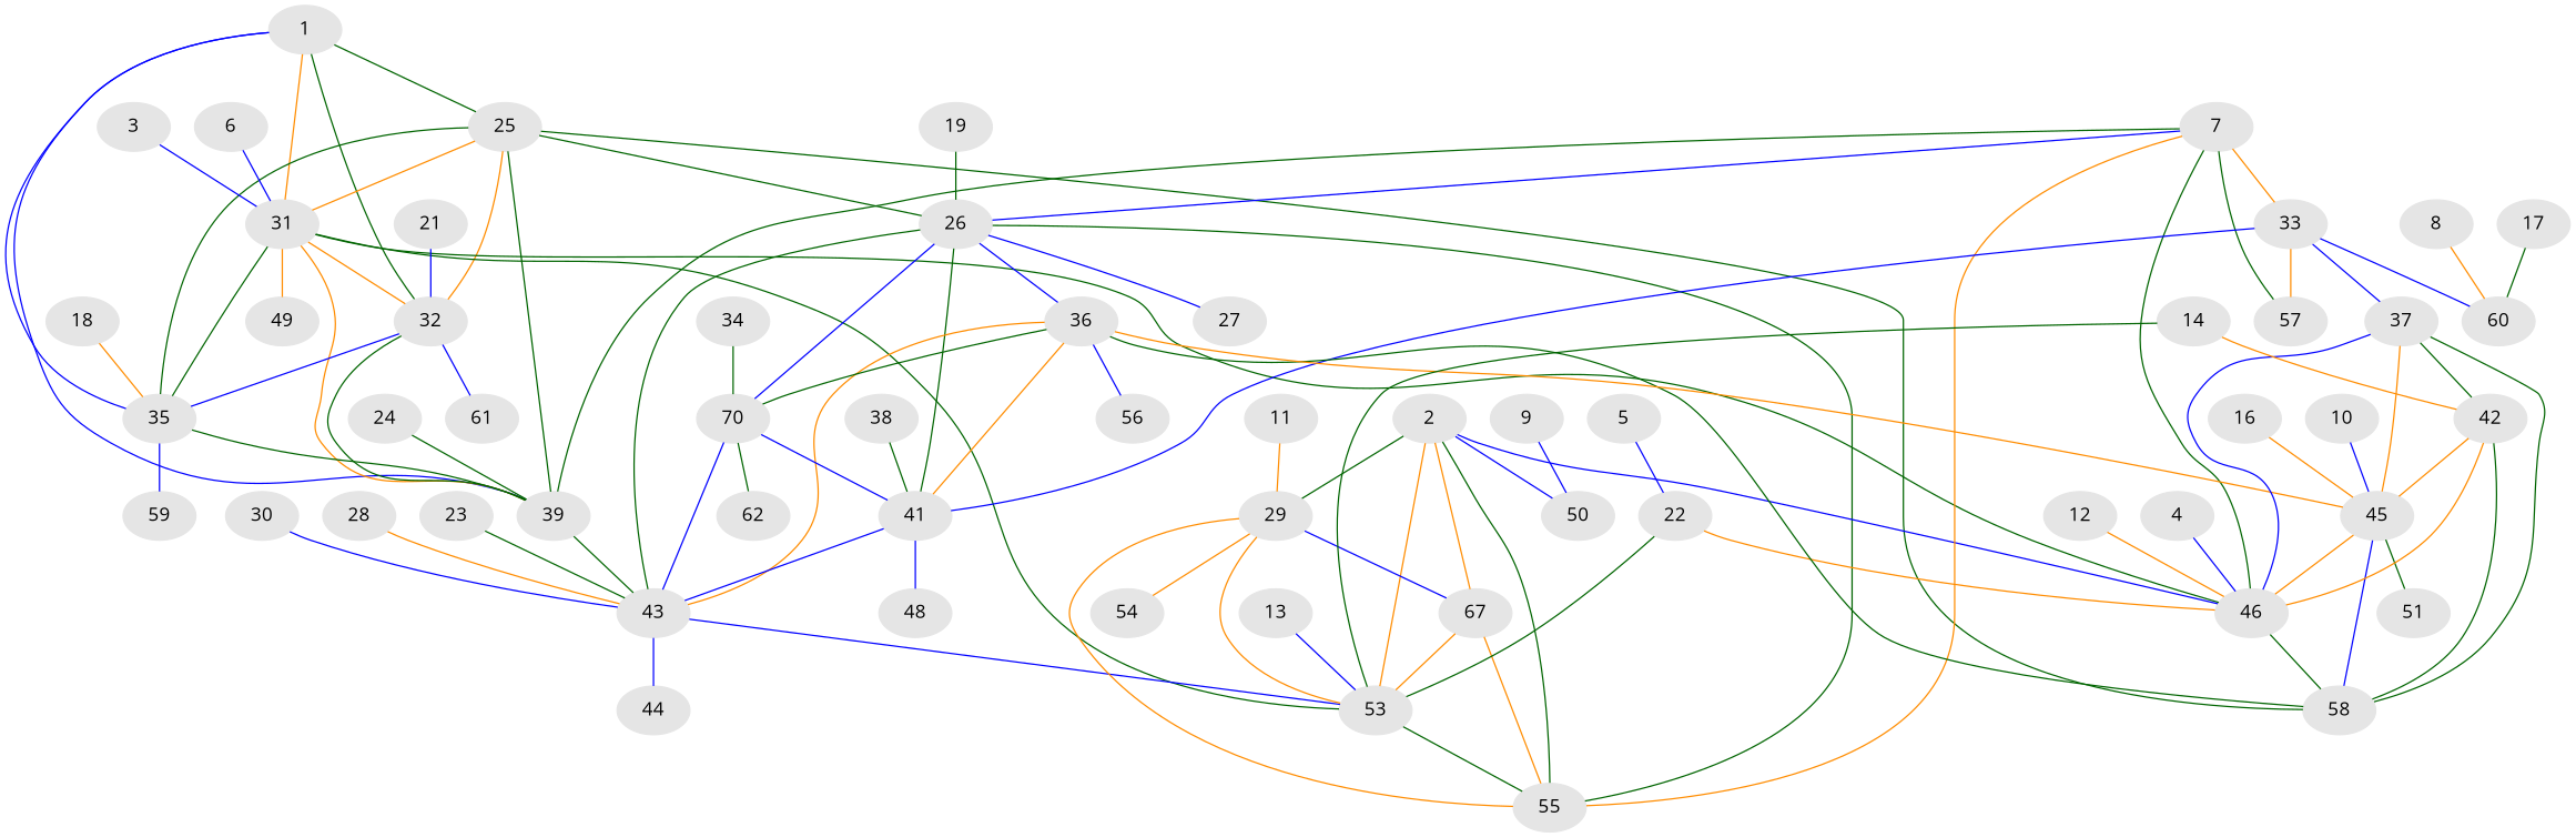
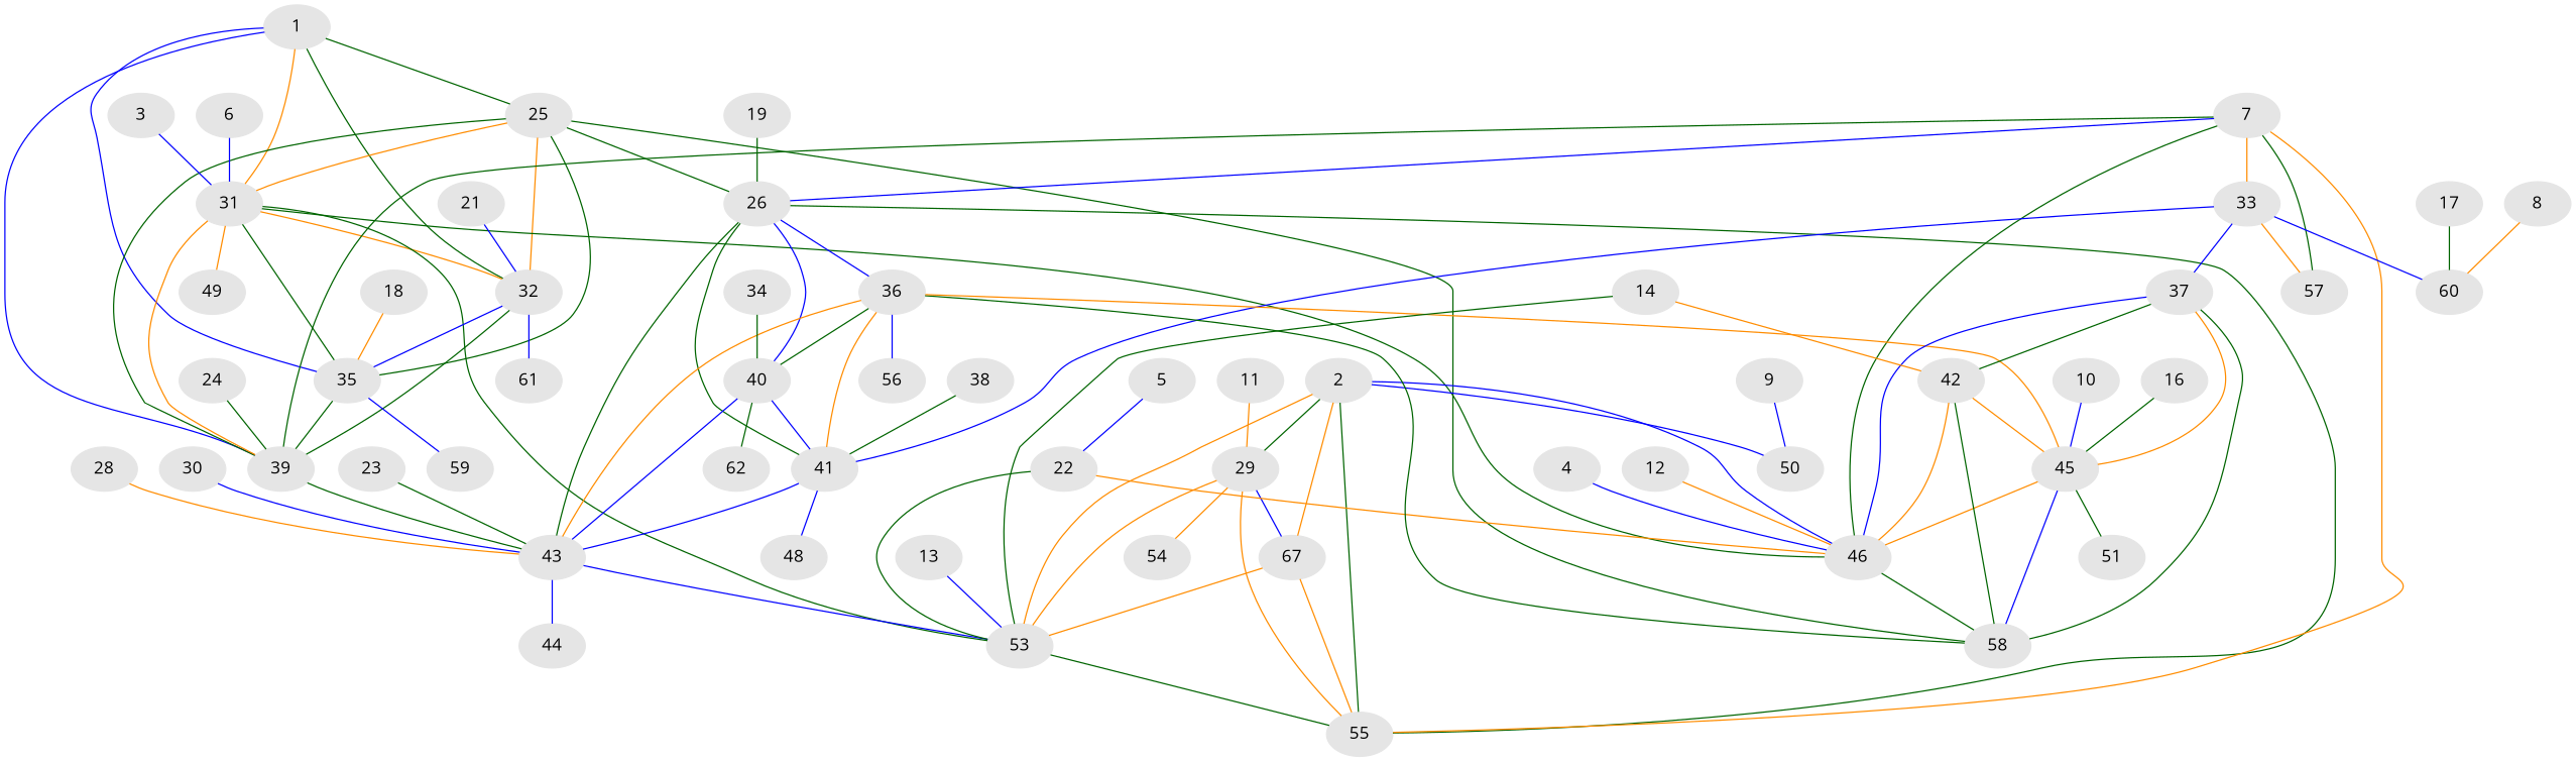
  graph {
    fontname="Open Sans"
    node [color=gray90 fontname="Open Sans" style=filled]
    edge [color=darkgreen fontname="Open Sans" weight=1.0]
    1
    25
    31
    32
    35
    39
    26
    58
    46
    53
    49
    61
    59
    43
    2
    29
    n17 [label=67]
    50
    55
    54
    3
    4
    5
    22
    6
    7
    33
    57
-   27
    36
-   40 [label=70]
+   40
    41
    60
    37
    8
    9
    10
    45
    51
    11
    12
    13
    14
    42
    16
    17
    18
    19
    21
    23
    44
    24
    56
    n54 [label=62]
    48
    28
    30
    34
    38
    1 -- 25
    1 -- 31 [color=darkorange]
    1 -- 32
    1 -- 35 [color=blue]
    1 -- 39 [color=blue]
    25 -- 31 [color=darkorange]
    25 -- 32 [color=darkorange]
    25 -- 35
    25 -- 39
    25 -- 26
    25 -- 58
    31 -- 32 [color=darkorange]
    31 -- 35
    31 -- 39 [color=darkorange]
    31 -- 46
    31 -- 53
    31 -- 49 [color=darkorange]
    32 -- 35 [color=blue]
    32 -- 39
    32 -- 61 [color=blue]
    35 -- 39
    35 -- 59 [color=blue]
    39 -- 43
    26 -- 43
    26 -- 55
-   26 -- 27 [color=blue]
    26 -- 36 [color=blue]
    26 -- 40 [color=blue]
    26 -- 41 [weight=2.0]
    46 -- 58
    53 -- 55
    43 -- 53 [color=blue]
    43 -- 44 [color=blue]
    2 -- 46 [color=blue]
    2 -- 53 [color=darkorange weight=2.0]
    2 -- 29 [weight=2.0]
    2 -- n17 [color=darkorange weight=2.0]
    2 -- 50 [color=blue]
    2 -- 55 [weight=2.0]
    29 -- 53 [color=darkorange]
    29 -- n17 [color=blue]
    29 -- 55 [color=darkorange]
    29 -- 54 [color=darkorange]
    n17 -- 53 [color=darkorange]
    n17 -- 55 [color=darkorange]
    3 -- 31 [color=blue]
    4 -- 46 [color=blue]
    5 -- 22 [color=blue]
    22 -- 46 [color=darkorange]
    22 -- 53
    6 -- 31 [color=blue]
    7 -- 39
    7 -- 26 [color=blue]
    7 -- 46
    7 -- 55 [color=darkorange]
    7 -- 33 [color=darkorange weight=6.0]
    7 -- 57 [weight=3.0]
    33 -- 57 [color=darkorange weight=2.0]
    33 -- 41 [color=blue]
    33 -- 60 [color=blue]
    33 -- 37 [color=blue weight=2.0]
    36 -- 58
    36 -- 43 [color=darkorange]
    36 -- 40
    36 -- 41 [color=darkorange weight=2.0]
    36 -- 45 [color=darkorange]
    36 -- 56 [color=blue]
    40 -- 43 [color=blue]
    40 -- 41 [color=blue weight=2.0]
    40 -- n54
    41 -- 43 [color=blue weight=2.0]
    41 -- 48 [color=blue]
    37 -- 58
    37 -- 46 [color=blue]
    37 -- 45 [color=darkorange weight=2.0]
    37 -- 42
    8 -- 60 [color=darkorange]
    9 -- 50 [color=blue]
    10 -- 45 [color=blue]
    45 -- 58 [color=blue weight=2.0]
    45 -- 46 [color=darkorange weight=2.0]
    45 -- 51
    11 -- 29 [color=darkorange]
    12 -- 46 [color=darkorange]
    13 -- 53 [color=blue]
    14 -- 53
    14 -- 42 [color=darkorange]
    42 -- 58
    42 -- 46 [color=darkorange]
    42 -- 45 [color=darkorange weight=2.0]
-   16 -- 45 [color=darkorange]
+   16 -- 45
    17 -- 60
    18 -- 35 [color=darkorange]
    19 -- 26
    21 -- 32 [color=blue]
    23 -- 43
    24 -- 39
    28 -- 43 [color=darkorange]
    30 -- 43 [color=blue]
    34 -- 40
    38 -- 41
  }
